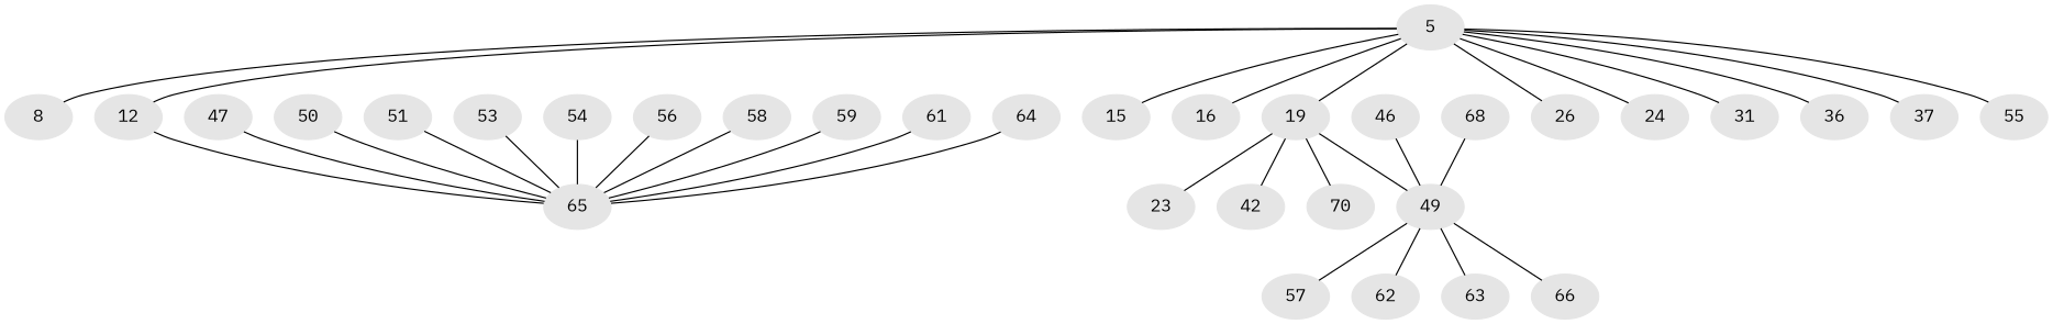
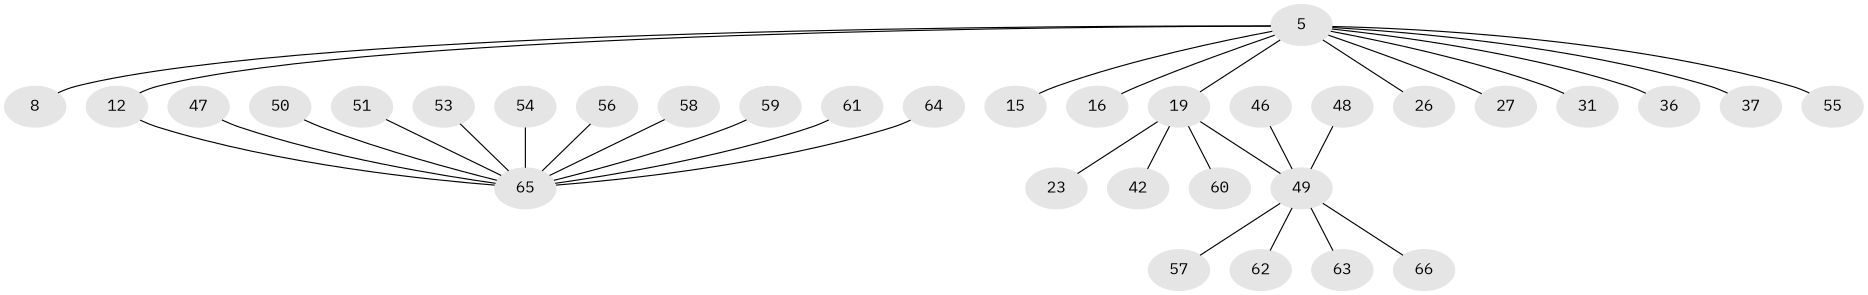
  graph {
    fontname="IBM Plex Mono"
    node [color=gray90 fontname="IBM Plex Mono" style=filled]
    edge [fontname="IBM Plex Mono"]
    5
    8
    12
    15
    16
    19 [super="+9"]
    26
-   27 [label=24]
+   27
    31
    36 [super="+35"]
    37 [super="+33"]
    55
    65 [super="+52+41+39+44+40+43+45"]
    23
    42
    49 [super="+29+25+30+32"]
-   60 [label=70]
+   60
    57
    62
    63
    66
    46
    47
-   48 [label=68]
+   48
    50
    51
    53
    54
    56
    58
    59
    61
    64
    5 -- 8
    5 -- 12
    5 -- 15
    5 -- 16
    5 -- 19 [weight=2]
    5 -- 26
    5 -- 27
    5 -- 31
    5 -- 36
    5 -- 37
    5 -- 55
    12 -- 65
    19 -- 23
    19 -- 42
    19 -- 49
    19 -- 60
    49 -- 57
    49 -- 62
    49 -- 63
    49 -- 66
    46 -- 49
    47 -- 65
    48 -- 49
    50 -- 65
    51 -- 65
    53 -- 65
    54 -- 65
    56 -- 65
    58 -- 65
    59 -- 65
    61 -- 65
    64 -- 65
  }
